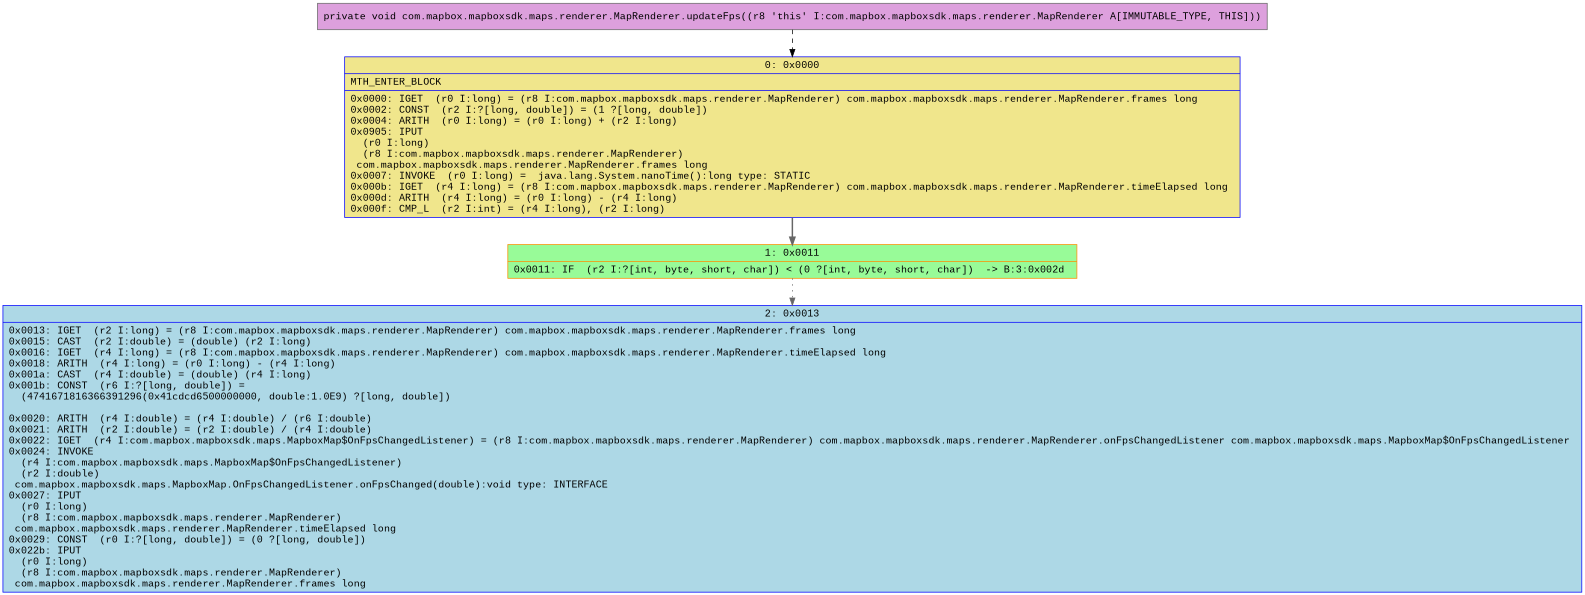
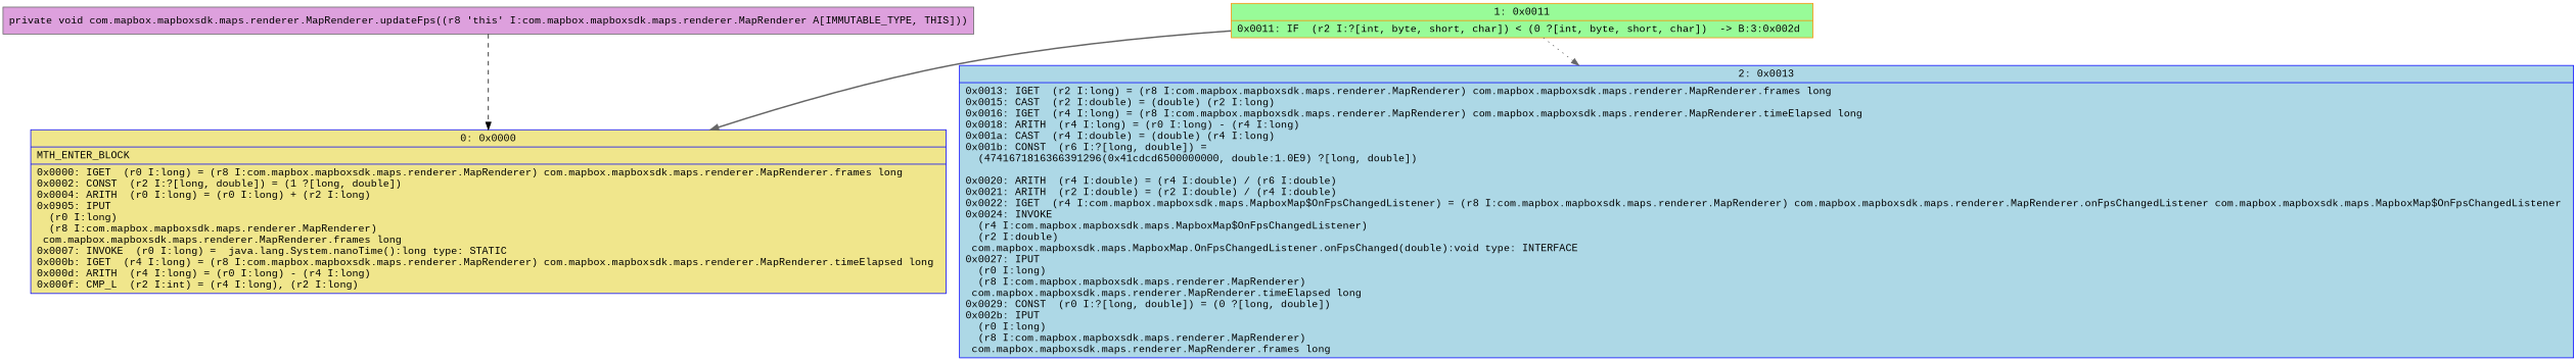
  digraph {
    fontname="Liberation Mono"
    node [color=blue fontname="Liberation Mono" shape=record style=filled]
    edge [color=gray40 fontname="Liberation Mono"]
    n1 [fillcolor=khaki label="{0\:\ 0x0000|MTH_ENTER_BLOCK\l|0x0000: IGET  (r0 I:long) = (r8 I:com.mapbox.mapboxsdk.maps.renderer.MapRenderer) com.mapbox.mapboxsdk.maps.renderer.MapRenderer.frames long \l0x0002: CONST  (r2 I:?[long, double]) = (1 ?[long, double]) \l0x0004: ARITH  (r0 I:long) = (r0 I:long) + (r2 I:long) \l0x0905: IPUT  \l  (r0 I:long)\l  (r8 I:com.mapbox.mapboxsdk.maps.renderer.MapRenderer)\l com.mapbox.mapboxsdk.maps.renderer.MapRenderer.frames long \l0x0007: INVOKE  (r0 I:long) =  java.lang.System.nanoTime():long type: STATIC \l0x000b: IGET  (r4 I:long) = (r8 I:com.mapbox.mapboxsdk.maps.renderer.MapRenderer) com.mapbox.mapboxsdk.maps.renderer.MapRenderer.timeElapsed long \l0x000d: ARITH  (r4 I:long) = (r0 I:long) \- (r4 I:long) \l0x000f: CMP_L  (r2 I:int) = (r4 I:long), (r2 I:long) \l}"]
    n2 [color=darkorange fillcolor=palegreen label="{1\:\ 0x0011|0x0011: IF  (r2 I:?[int, byte, short, char]) \< (0 ?[int, byte, short, char])  \-\> B:3:0x002d \l}"]
-   n3 [fillcolor=lightblue label="{2\:\ 0x0013|0x0013: IGET  (r2 I:long) = (r8 I:com.mapbox.mapboxsdk.maps.renderer.MapRenderer) com.mapbox.mapboxsdk.maps.renderer.MapRenderer.frames long \l0x0015: CAST  (r2 I:double) = (double) (r2 I:long) \l0x0016: IGET  (r4 I:long) = (r8 I:com.mapbox.mapboxsdk.maps.renderer.MapRenderer) com.mapbox.mapboxsdk.maps.renderer.MapRenderer.timeElapsed long \l0x0018: ARITH  (r4 I:long) = (r0 I:long) \- (r4 I:long) \l0x001a: CAST  (r4 I:double) = (double) (r4 I:long) \l0x001b: CONST  (r6 I:?[long, double]) = \l  (4741671816366391296(0x41cdcd6500000000, double:1.0E9) ?[long, double])\l \l0x0020: ARITH  (r4 I:double) = (r4 I:double) \/ (r6 I:double) \l0x0021: ARITH  (r2 I:double) = (r2 I:double) \/ (r4 I:double) \l0x0022: IGET  (r4 I:com.mapbox.mapboxsdk.maps.MapboxMap$OnFpsChangedListener) = (r8 I:com.mapbox.mapboxsdk.maps.renderer.MapRenderer) com.mapbox.mapboxsdk.maps.renderer.MapRenderer.onFpsChangedListener com.mapbox.mapboxsdk.maps.MapboxMap$OnFpsChangedListener \l0x0024: INVOKE  \l  (r4 I:com.mapbox.mapboxsdk.maps.MapboxMap$OnFpsChangedListener)\l  (r2 I:double)\l com.mapbox.mapboxsdk.maps.MapboxMap.OnFpsChangedListener.onFpsChanged(double):void type: INTERFACE \l0x0027: IPUT  \l  (r0 I:long)\l  (r8 I:com.mapbox.mapboxsdk.maps.renderer.MapRenderer)\l com.mapbox.mapboxsdk.maps.renderer.MapRenderer.timeElapsed long \l0x0029: CONST  (r0 I:?[long, double]) = (0 ?[long, double]) \l0x022b: IPUT  \l  (r0 I:long)\l  (r8 I:com.mapbox.mapboxsdk.maps.renderer.MapRenderer)\l com.mapbox.mapboxsdk.maps.renderer.MapRenderer.frames long \l}"]
+   n3 [fillcolor=lightblue label="{2\:\ 0x0013|0x0013: IGET  (r2 I:long) = (r8 I:com.mapbox.mapboxsdk.maps.renderer.MapRenderer) com.mapbox.mapboxsdk.maps.renderer.MapRenderer.frames long \l0x0015: CAST  (r2 I:double) = (double) (r2 I:long) \l0x0016: IGET  (r4 I:long) = (r8 I:com.mapbox.mapboxsdk.maps.renderer.MapRenderer) com.mapbox.mapboxsdk.maps.renderer.MapRenderer.timeElapsed long \l0x0018: ARITH  (r4 I:long) = (r0 I:long) \- (r4 I:long) \l0x001a: CAST  (r4 I:double) = (double) (r4 I:long) \l0x001b: CONST  (r6 I:?[long, double]) = \l  (4741671816366391296(0x41cdcd6500000000, double:1.0E9) ?[long, double])\l \l0x0020: ARITH  (r4 I:double) = (r4 I:double) \/ (r6 I:double) \l0x0021: ARITH  (r2 I:double) = (r2 I:double) \/ (r4 I:double) \l0x0022: IGET  (r4 I:com.mapbox.mapboxsdk.maps.MapboxMap$OnFpsChangedListener) = (r8 I:com.mapbox.mapboxsdk.maps.renderer.MapRenderer) com.mapbox.mapboxsdk.maps.renderer.MapRenderer.onFpsChangedListener com.mapbox.mapboxsdk.maps.MapboxMap$OnFpsChangedListener \l0x0024: INVOKE  \l  (r4 I:com.mapbox.mapboxsdk.maps.MapboxMap$OnFpsChangedListener)\l  (r2 I:double)\l com.mapbox.mapboxsdk.maps.MapboxMap.OnFpsChangedListener.onFpsChanged(double):void type: INTERFACE \l0x0027: IPUT  \l  (r0 I:long)\l  (r8 I:com.mapbox.mapboxsdk.maps.renderer.MapRenderer)\l com.mapbox.mapboxsdk.maps.renderer.MapRenderer.timeElapsed long \l0x0029: CONST  (r0 I:?[long, double]) = (0 ?[long, double]) \l0x002b: IPUT  \l  (r0 I:long)\l  (r8 I:com.mapbox.mapboxsdk.maps.renderer.MapRenderer)\l com.mapbox.mapboxsdk.maps.renderer.MapRenderer.frames long \l}"]
    n4 [color=gray40 fillcolor=plum label="{private void com.mapbox.mapboxsdk.maps.renderer.MapRenderer.updateFps((r8 'this' I:com.mapbox.mapboxsdk.maps.renderer.MapRenderer A[IMMUTABLE_TYPE, THIS])) }"]
-   n1 -> n2 [style=bold]
+   n2 -> n1 [style=bold]
    n2 -> n3 [style=dotted]
    n4 -> n1 [color=black style=dashed]
  }
